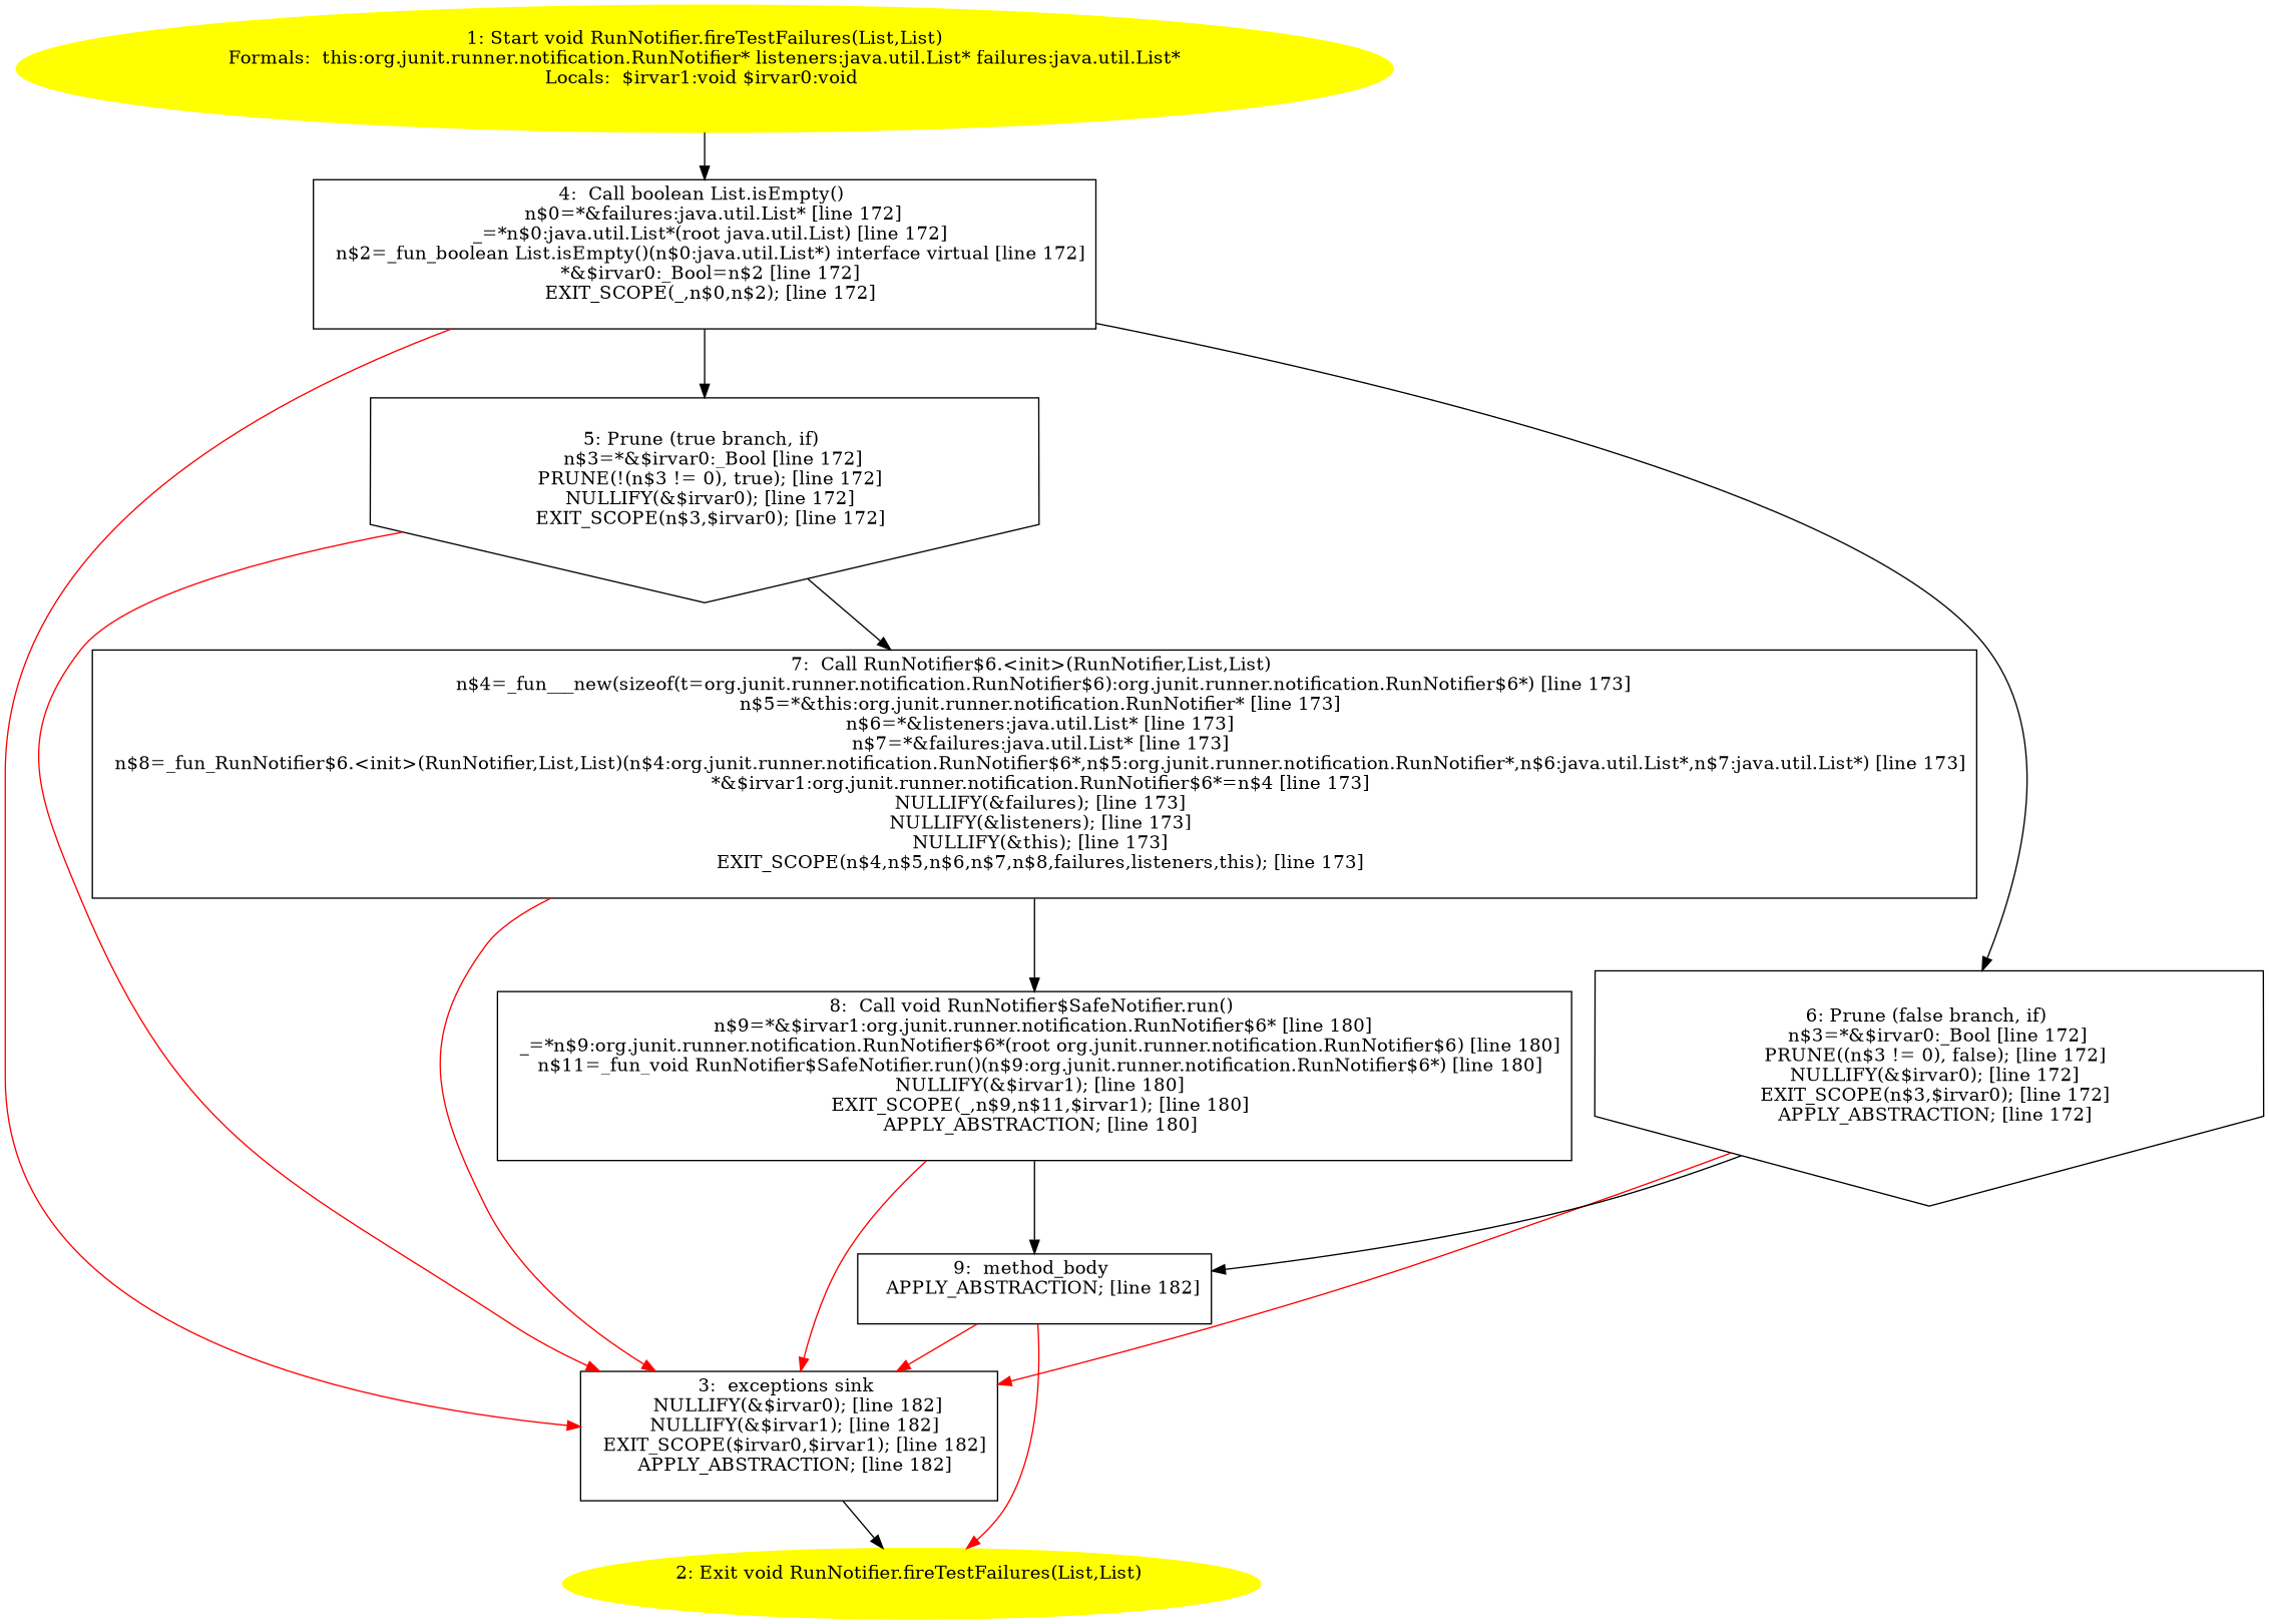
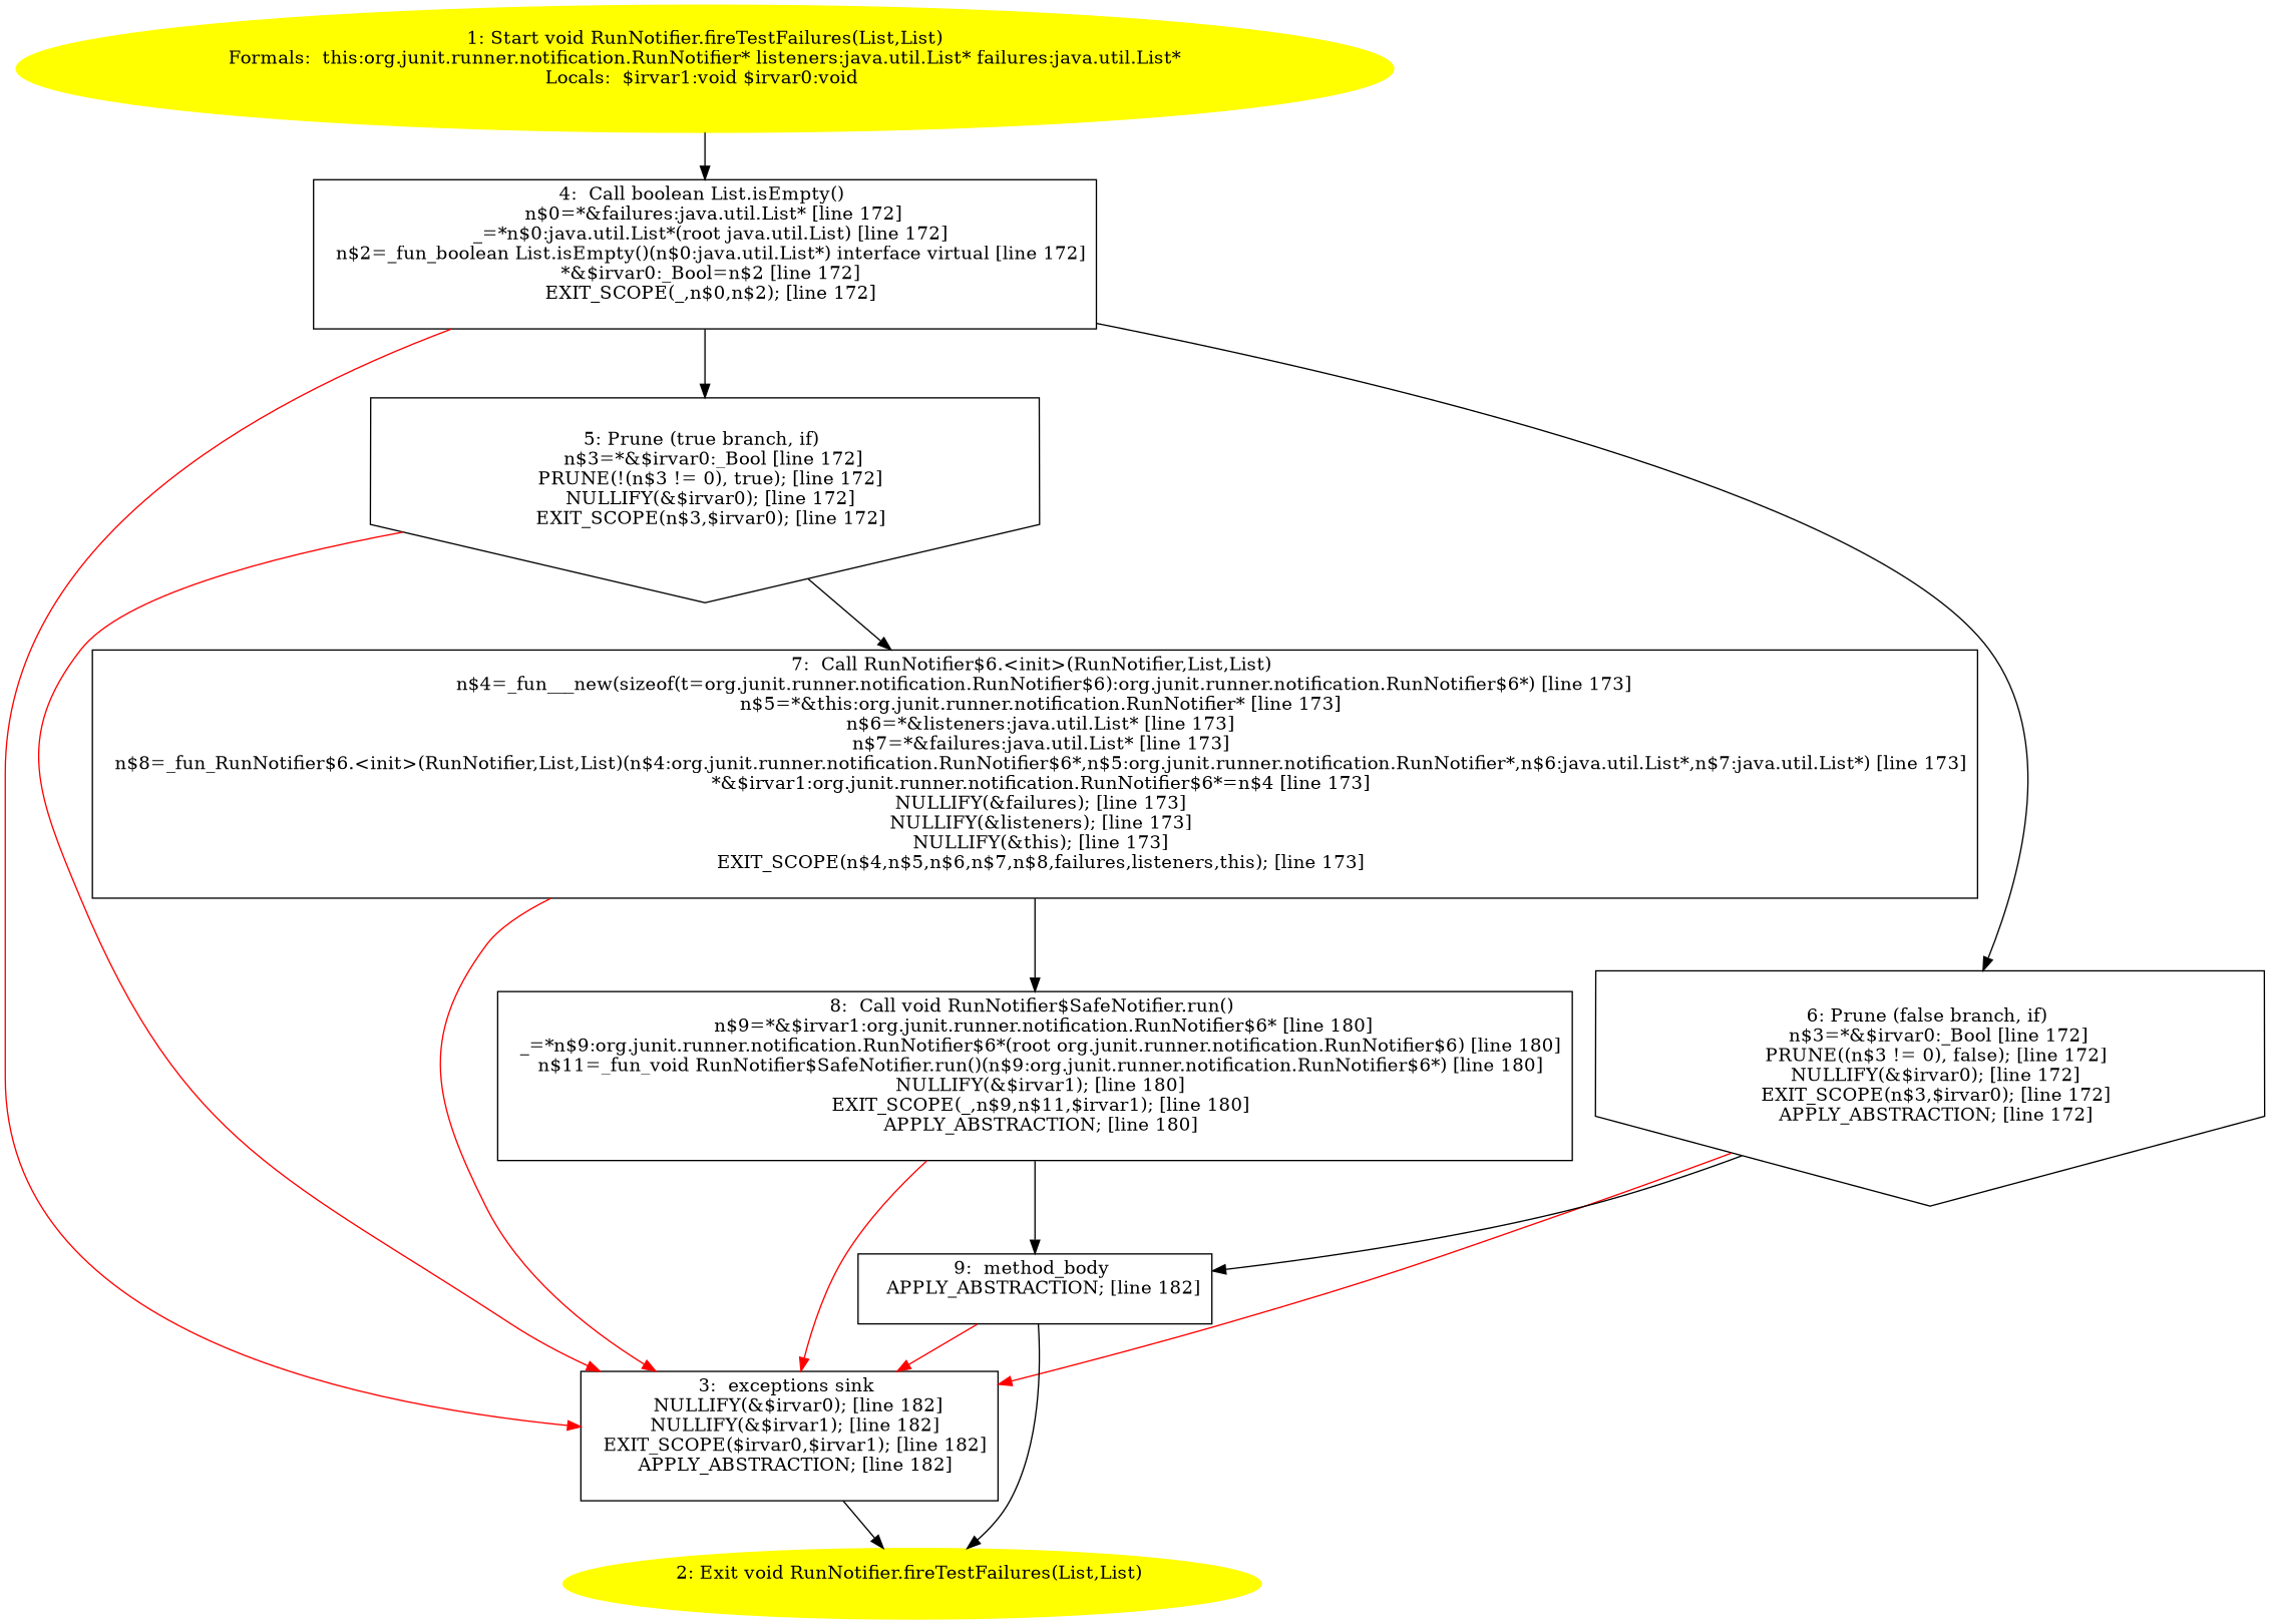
  digraph {
    node [shape=box]
    n1 [color=yellow label="1: Start void RunNotifier.fireTestFailures(List,List)\nFormals:  this:org.junit.runner.notification.RunNotifier* listeners:java.util.List* failures:java.util.List*\nLocals:  $irvar1:void $irvar0:void \n  " style=filled shape=""]
    n2 [label="4:  Call boolean List.isEmpty() \n   n$0=*&failures:java.util.List* [line 172]\n  _=*n$0:java.util.List*(root java.util.List) [line 172]\n  n$2=_fun_boolean List.isEmpty()(n$0:java.util.List*) interface virtual [line 172]\n  *&$irvar0:_Bool=n$2 [line 172]\n  EXIT_SCOPE(_,n$0,n$2); [line 172]\n "]
    n3 [label="3:  exceptions sink \n   NULLIFY(&$irvar0); [line 182]\n  NULLIFY(&$irvar1); [line 182]\n  EXIT_SCOPE($irvar0,$irvar1); [line 182]\n  APPLY_ABSTRACTION; [line 182]\n "]
    n4 [label="5: Prune (true branch, if) \n   n$3=*&$irvar0:_Bool [line 172]\n  PRUNE(!(n$3 != 0), true); [line 172]\n  NULLIFY(&$irvar0); [line 172]\n  EXIT_SCOPE(n$3,$irvar0); [line 172]\n " shape=invhouse]
    n5 [label="6: Prune (false branch, if) \n   n$3=*&$irvar0:_Bool [line 172]\n  PRUNE((n$3 != 0), false); [line 172]\n  NULLIFY(&$irvar0); [line 172]\n  EXIT_SCOPE(n$3,$irvar0); [line 172]\n  APPLY_ABSTRACTION; [line 172]\n " shape=invhouse]
    n6 [color=yellow label="2: Exit void RunNotifier.fireTestFailures(List,List) \n  " style=filled shape=""]
    n7 [label="7:  Call RunNotifier$6.<init>(RunNotifier,List,List) \n   n$4=_fun___new(sizeof(t=org.junit.runner.notification.RunNotifier$6):org.junit.runner.notification.RunNotifier$6*) [line 173]\n  n$5=*&this:org.junit.runner.notification.RunNotifier* [line 173]\n  n$6=*&listeners:java.util.List* [line 173]\n  n$7=*&failures:java.util.List* [line 173]\n  n$8=_fun_RunNotifier$6.<init>(RunNotifier,List,List)(n$4:org.junit.runner.notification.RunNotifier$6*,n$5:org.junit.runner.notification.RunNotifier*,n$6:java.util.List*,n$7:java.util.List*) [line 173]\n  *&$irvar1:org.junit.runner.notification.RunNotifier$6*=n$4 [line 173]\n  NULLIFY(&failures); [line 173]\n  NULLIFY(&listeners); [line 173]\n  NULLIFY(&this); [line 173]\n  EXIT_SCOPE(n$4,n$5,n$6,n$7,n$8,failures,listeners,this); [line 173]\n "]
    n8 [label="9:  method_body \n   APPLY_ABSTRACTION; [line 182]\n "]
    n9 [label="8:  Call void RunNotifier$SafeNotifier.run() \n   n$9=*&$irvar1:org.junit.runner.notification.RunNotifier$6* [line 180]\n  _=*n$9:org.junit.runner.notification.RunNotifier$6*(root org.junit.runner.notification.RunNotifier$6) [line 180]\n  n$11=_fun_void RunNotifier$SafeNotifier.run()(n$9:org.junit.runner.notification.RunNotifier$6*) [line 180]\n  NULLIFY(&$irvar1); [line 180]\n  EXIT_SCOPE(_,n$9,n$11,$irvar1); [line 180]\n  APPLY_ABSTRACTION; [line 180]\n "]
    n1 -> n2
    n2 -> n3 [color=red]
    n2 -> n4
    n2 -> n5
    n3 -> n6
    n4 -> n3 [color=red]
    n4 -> n7
    n5 -> n3 [color=red]
    n5 -> n8
    n7 -> n3 [color=red]
    n7 -> n9
    n8 -> n3 [color=red]
-   n8 -> n6 [color=red]
+   n8 -> n6
    n9 -> n3 [color=red]
    n9 -> n8
  }
